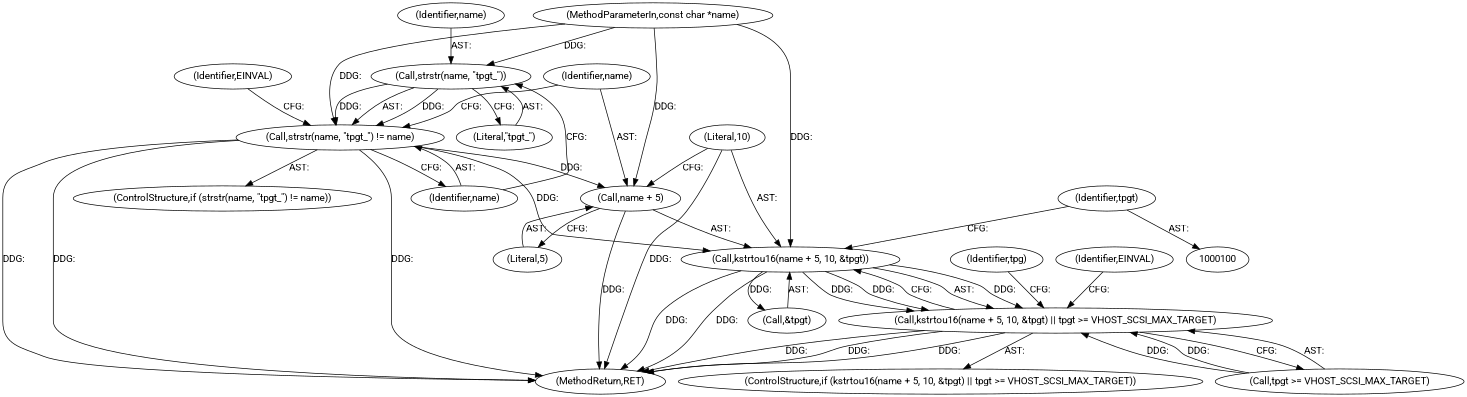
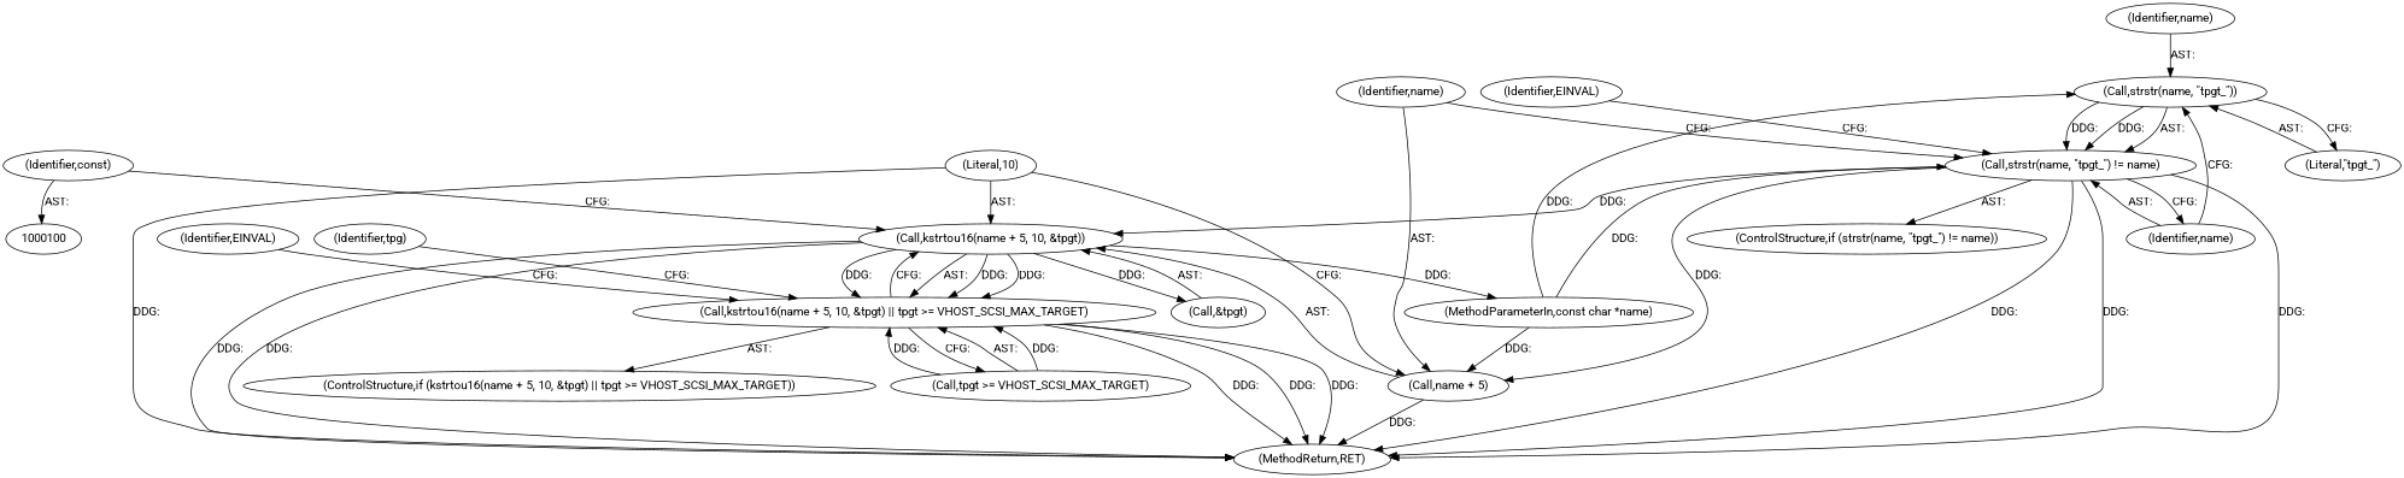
  digraph {
    fontname=Roboto
    node [fontname=Roboto]
    edge [fontname=Roboto]
    n1 [label="(Call,strstr(name, \"tpgt_\"))"]
    n2 [label="(Call,strstr(name, \"tpgt_\") != name)"]
    n3 [label="(Literal,\"tpgt_\")"]
    n4 [label="(Call,kstrtou16(name + 5, 10, &tpgt))"]
    n5 [label="(Call,name + 5)"]
    n6 [label="(MethodReturn,RET)"]
    n7 [label="(Identifier,name)"]
    n8 [label="(ControlStructure,if (strstr(name, \"tpgt_\") != name))"]
    n9 [label="(MethodParameterIn,const char *name)"]
    n10 [label="(Call,kstrtou16(name + 5, 10, &tpgt) || tpgt >= VHOST_SCSI_MAX_TARGET)"]
    n11 [label="(Call,&tpgt)"]
-   n12 [label="(Literal,5)"]
    n13 [label="(ControlStructure,if (kstrtou16(name + 5, 10, &tpgt) || tpgt >= VHOST_SCSI_MAX_TARGET))"]
    n14 [label="(Call,tpgt >= VHOST_SCSI_MAX_TARGET)"]
-   n15 [label="(Identifier,tpgt)"]
+   n15 [label="(Identifier,const)"]
    1000100
    n17 [label="(Identifier,name)"]
    n18 [label="(Identifier,name)"]
    n19 [label="(Identifier,EINVAL)"]
    n20 [label="(Identifier,tpg)"]
    n21 [label="(Literal,10)"]
    n22 [label="(Identifier,EINVAL)"]
    n1 -> n2 [label="AST: "]
    n1 -> n2 [label="DDG: "]
    n1 -> n2 [label="DDG: "]
    n1 -> n3 [label="CFG: "]
    n2 -> n4 [label="DDG: "]
    n2 -> n5 [label="DDG: "]
    n2 -> n6 [label="DDG: "]
    n2 -> n6 [label="DDG: "]
    n2 -> n6 [label="DDG: "]
    n2 -> n7 [label="CFG: "]
    n2 -> n8 [label="AST: "]
    n3 -> n1 [label="AST: "]
    n4 -> n6 [label="DDG: "]
    n4 -> n6 [label="DDG: "]
    n4 -> n10 [label="AST: "]
    n4 -> n10 [label="DDG: "]
    n4 -> n10 [label="DDG: "]
    n4 -> n10 [label="DDG: "]
    n4 -> n11 [label="DDG: "]
    n5 -> n4 [label="AST: "]
    n5 -> n6 [label="DDG: "]
-   n5 -> n12 [label="CFG: "]
    n7 -> n1 [label="CFG: "]
    n7 -> n2 [label="AST: "]
    n9 -> n1 [label="DDG: "]
    n9 -> n2 [label="DDG: "]
-   n9 -> n4 [label="DDG: "]
+   n4 -> n9 [label="DDG: "]
    n9 -> n5 [label="DDG: "]
    n10 -> n4 [label="CFG: "]
    n10 -> n6 [label="DDG: "]
    n10 -> n6 [label="DDG: "]
    n10 -> n6 [label="DDG: "]
    n10 -> n13 [label="AST: "]
    n10 -> n14 [label="CFG: "]
    n11 -> n4 [label="AST: "]
-   n12 -> n5 [label="AST: "]
    n14 -> n10 [label="AST: "]
    n14 -> n10 [label="DDG: "]
    n14 -> n10 [label="DDG: "]
    n15 -> n4 [label="CFG: "]
    n15 -> 1000100 [label="AST: "]
    n17 -> n2 [label="CFG: "]
    n17 -> n5 [label="AST: "]
    n18 -> n1 [label="AST: "]
    n19 -> n2 [label="CFG: "]
    n20 -> n10 [label="CFG: "]
    n21 -> n4 [label="AST: "]
    n21 -> n5 [label="CFG: "]
    n21 -> n6 [label="DDG: "]
    n22 -> n10 [label="CFG: "]
  }
